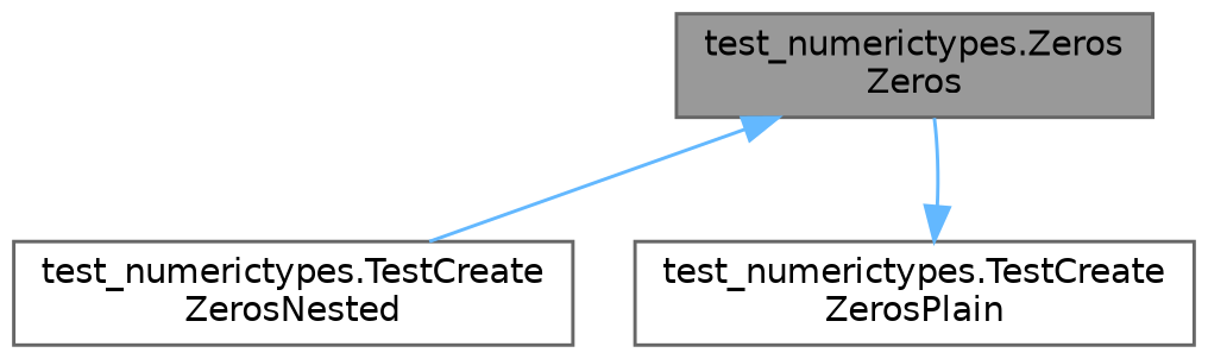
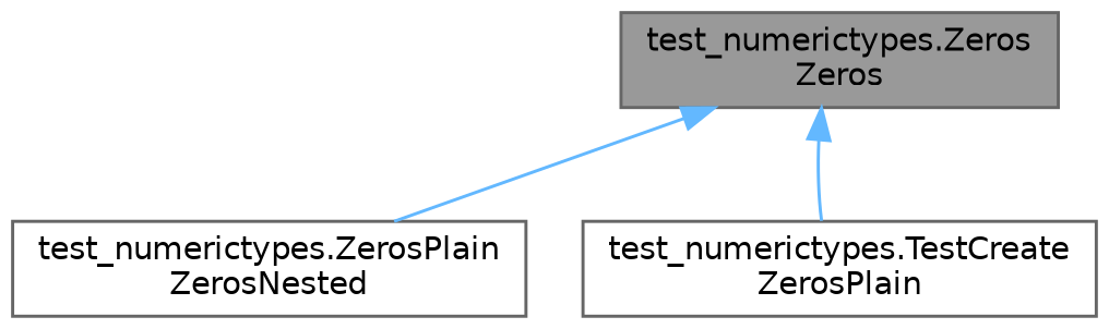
  digraph {
    node [color=gray40 fillcolor=white fontname=Helvetica fontsize=10 shape=box style=filled]
    edge [color=steelblue1 dir=back fontname=Helvetica fontsize=10 labelfontname=Helvetica labelfontsize=10 style=solid]
    n1 [fillcolor=grey60 fontcolor=black height=0.2 label="test_numerictypes.Zeros\lZeros" width=0.4]
-   n2 [height=0.2 label="test_numerictypes.TestCreate\lZerosNested" width=0.4]
+   n2 [height=0.2 label="test_numerictypes.ZerosPlain\lZerosNested" width=0.4]
    n3 [height=0.2 label="test_numerictypes.TestCreate\lZerosPlain" width=0.4]
    n1 -> n2
-   n3 -> n1
+   n1 -> n3
  }
